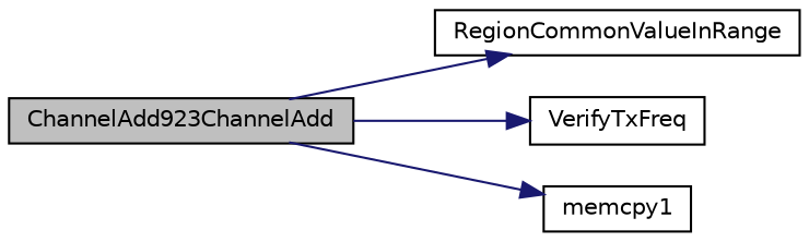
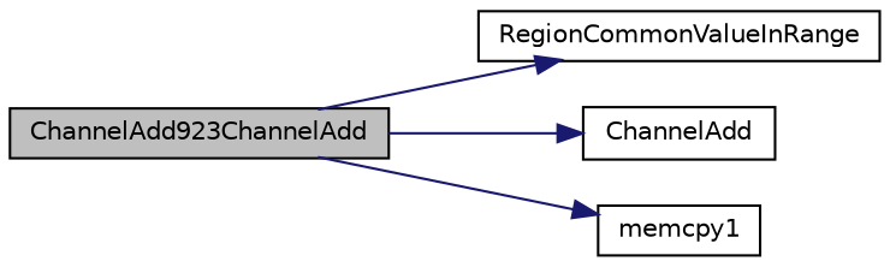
  digraph {
    rankdir=LR
    node [color=black fillcolor=white fontname=Helvetica fontsize=10 shape=record style=filled]
    edge [color=midnightblue fontname=Helvetica fontsize=10 labelfontname=Helvetica labelfontsize=10 style=solid]
    n1 [fillcolor=grey75 fontcolor=black height=0.2 label=ChannelAdd923ChannelAdd width=0.4]
    n2 [height=0.2 label=RegionCommonValueInRange width=0.4]
-   n3 [height=0.2 label=VerifyTxFreq width=0.4]
+   n3 [height=0.2 label=ChannelAdd width=0.4]
    n4 [height=0.2 label=memcpy1 width=0.4]
    n1 -> n2
    n1 -> n3
    n1 -> n4
  }
